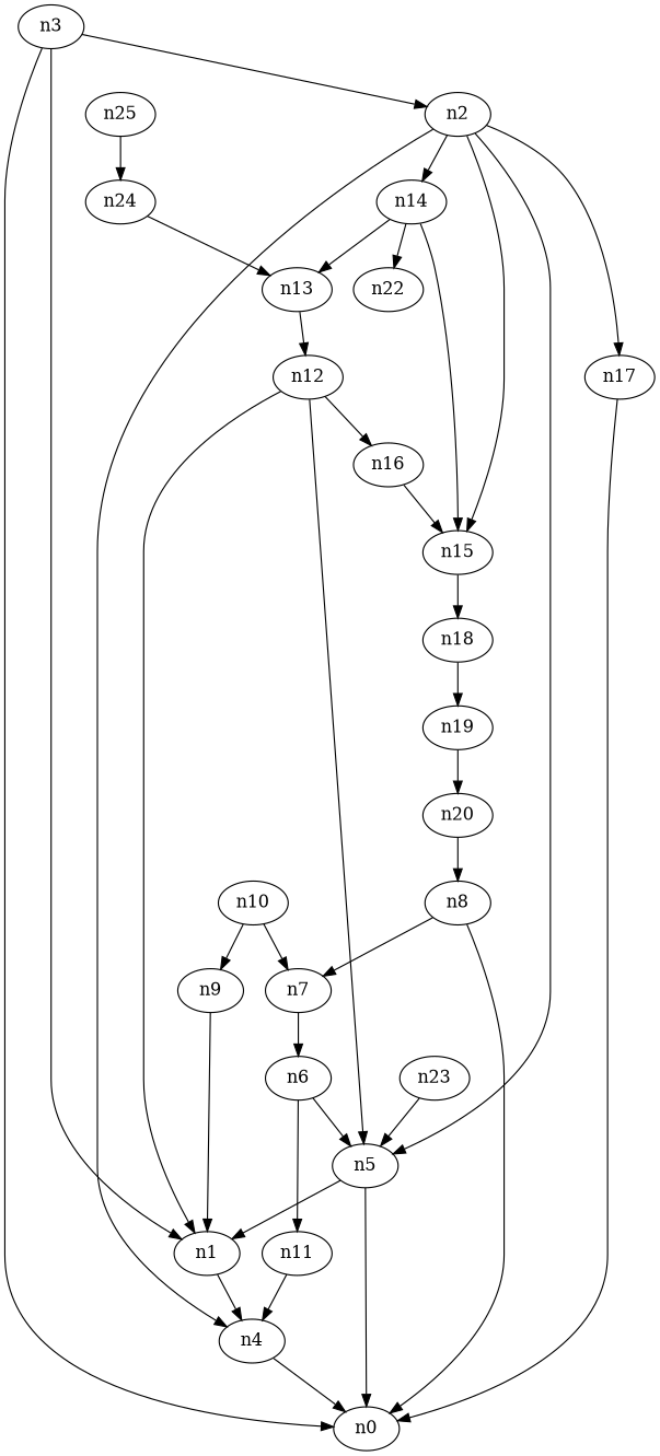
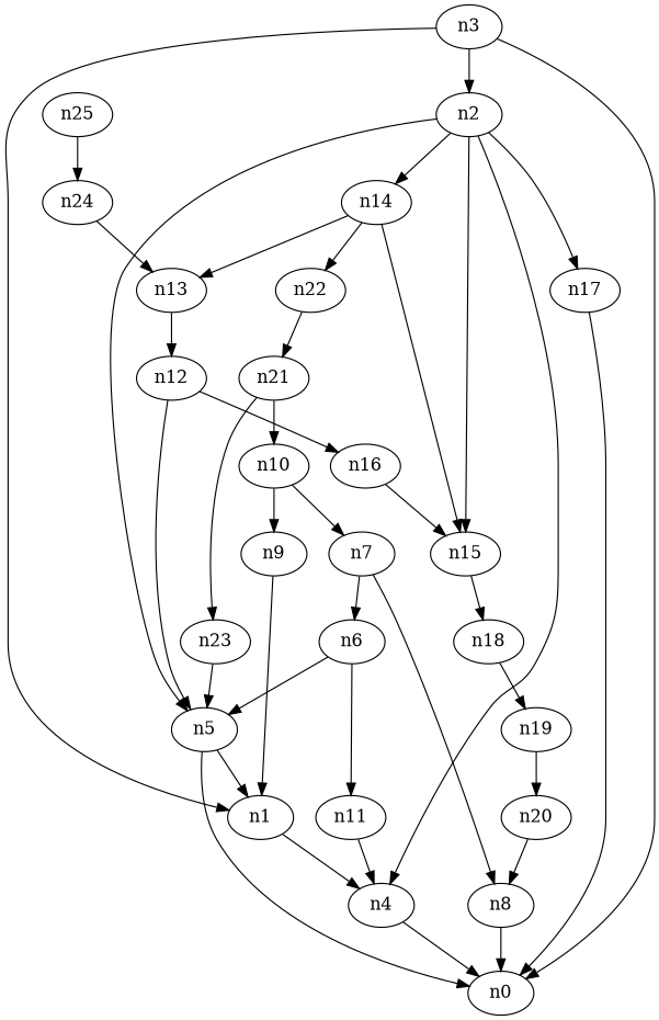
  digraph {
    n1
    n4
    n0
    n2
    n5
    n14
    n15
    n17
    n13
    n22
    n18
    n12
+   n21
    n19
    n3
    n6
    n11
    n7
    n8
    n9
    n10
    n25
    n24
    n16
    n23
    n20
    n1 -> n4
    n4 -> n0
    n2 -> n4
    n2 -> n5
    n2 -> n14
    n2 -> n15
    n2 -> n17
    n5 -> n1
    n5 -> n0
    n14 -> n15
    n14 -> n13
    n14 -> n22
    n15 -> n18
    n17 -> n0
    n13 -> n12
+   n22 -> n21
    n18 -> n19
-   n12 -> n1
    n12 -> n5
    n12 -> n16
+   n21 -> n10
+   n21 -> n23
    n19 -> n20
    n3 -> n1
    n3 -> n0
    n3 -> n2
    n6 -> n5
    n6 -> n11
    n11 -> n4
    n7 -> n6
    n8 -> n0
-   n8 -> n7
+   n7 -> n8
    n9 -> n1
    n10 -> n7
    n10 -> n9
    n25 -> n24
    n24 -> n13
    n16 -> n15
    n23 -> n5
    n20 -> n8
  }
